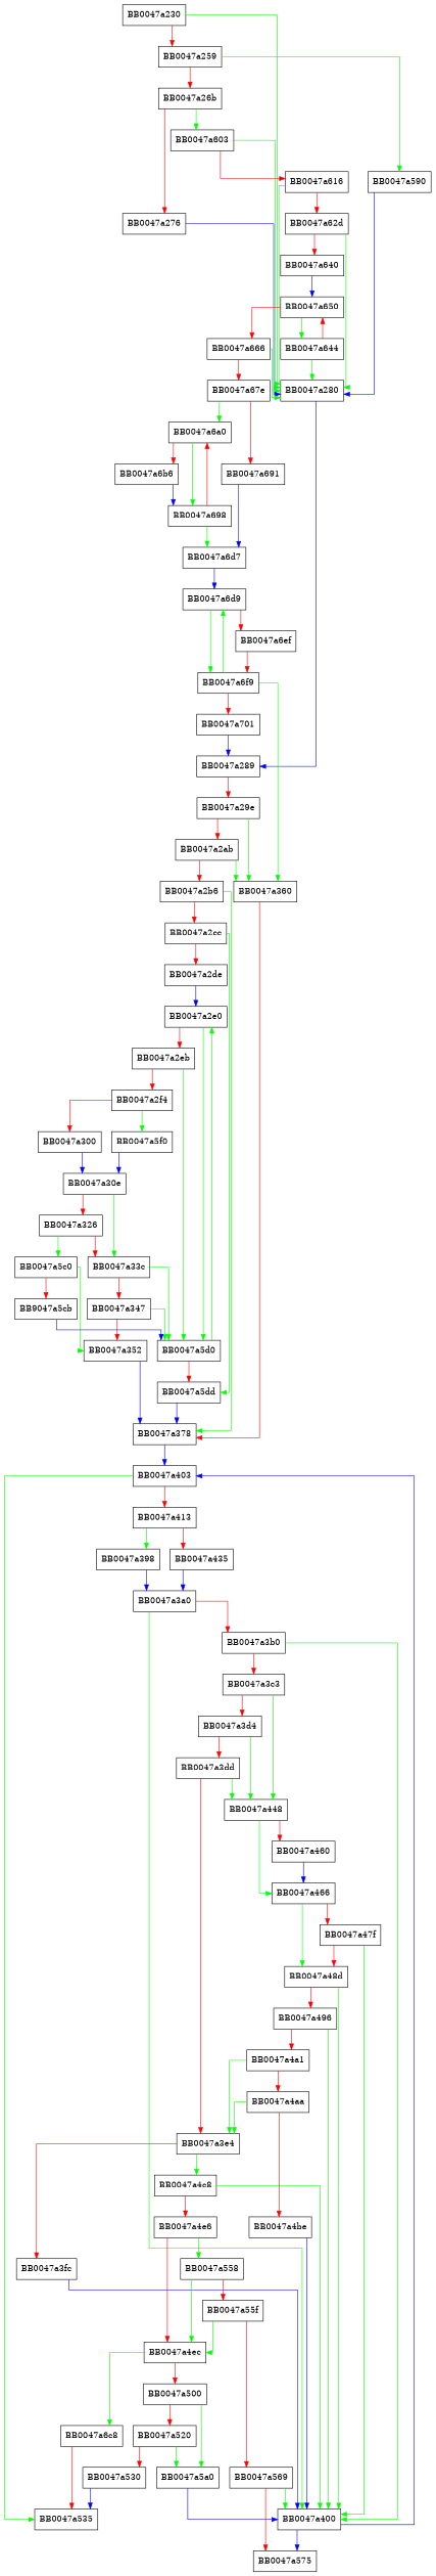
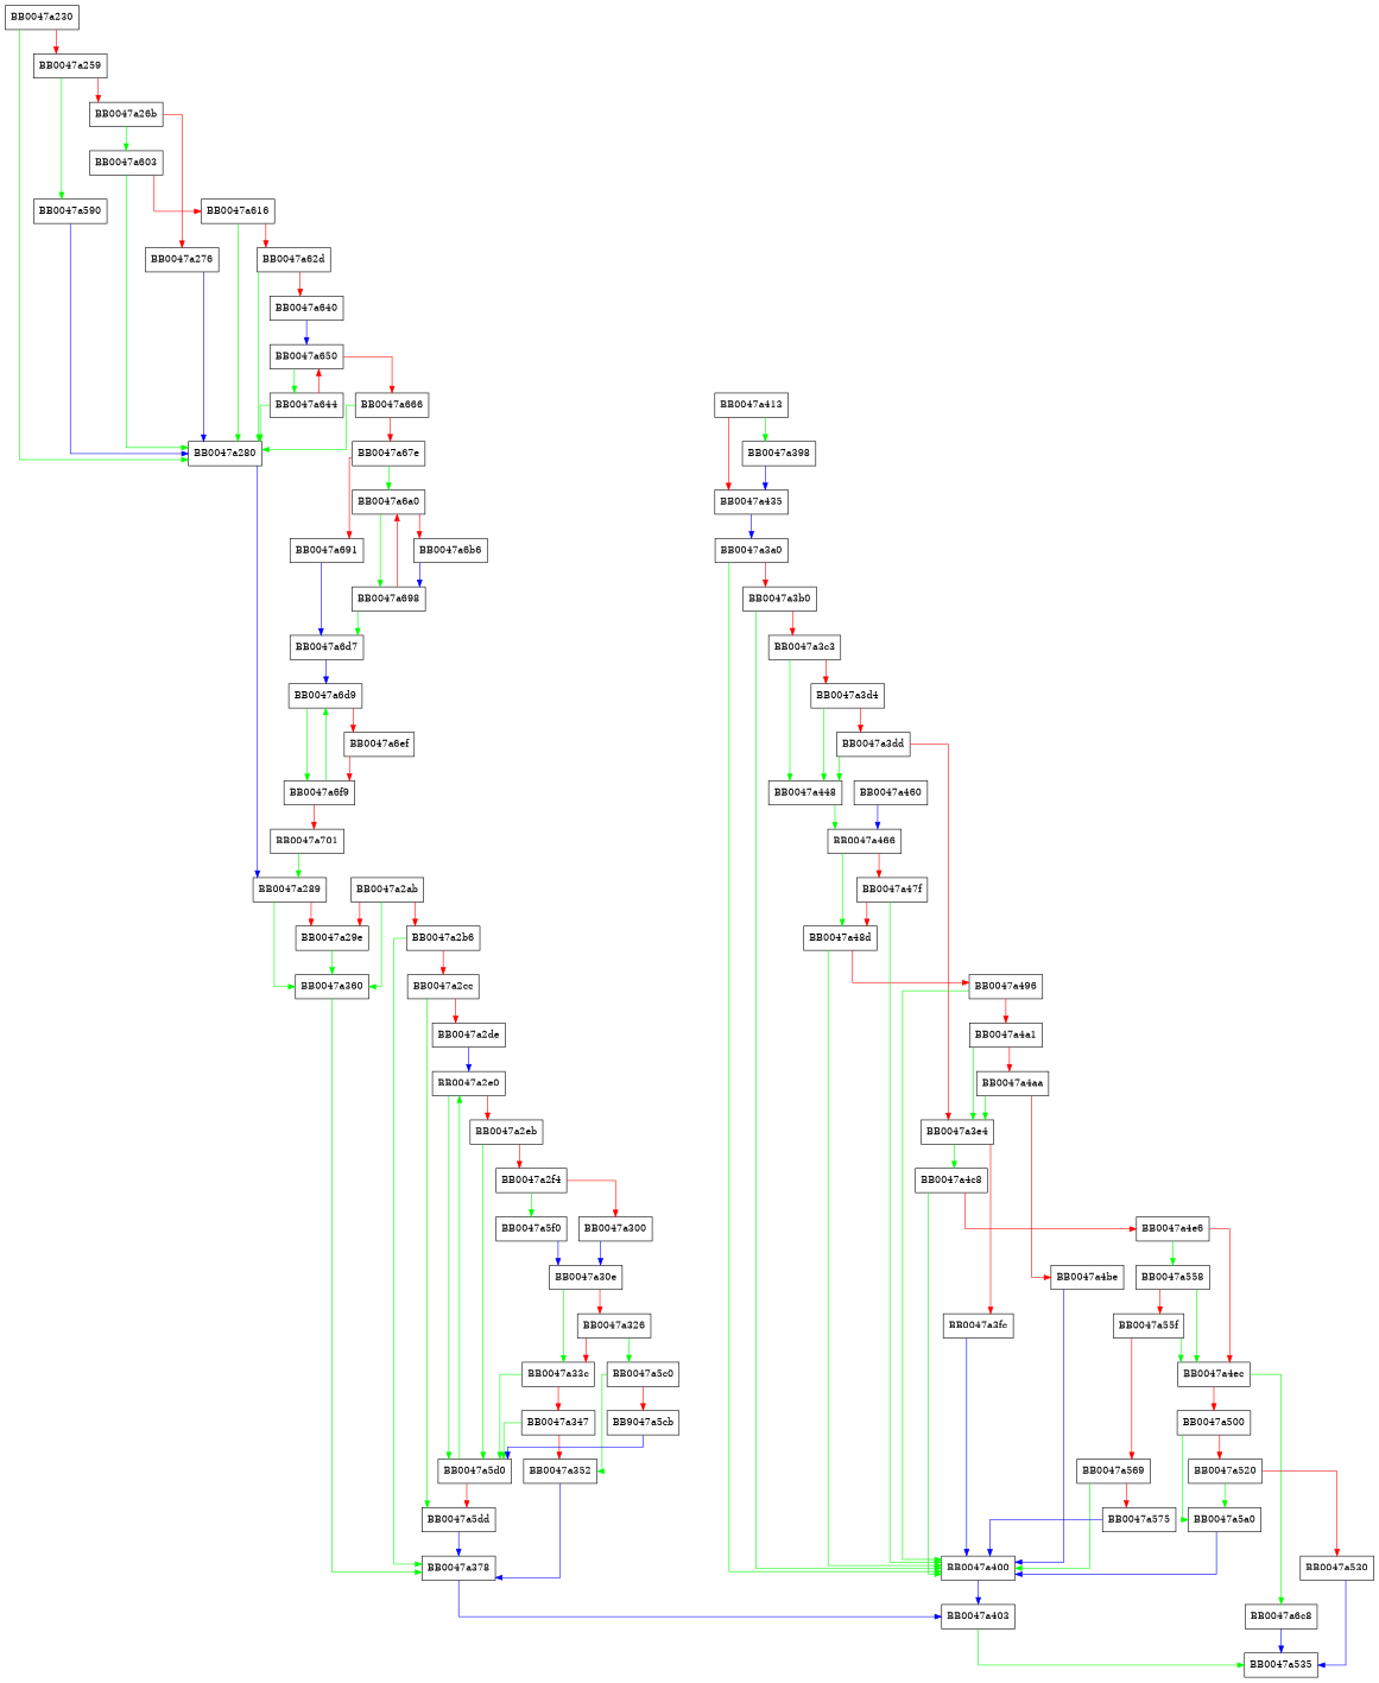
  digraph {
    splines=ortho
    node [shape=box]
    edge [color=red]
    BB0047a230
    BB0047a280
    BB0047a259
    BB0047a289
    BB0047a590
    BB0047a26b
    BB0047a360
    BB0047a29e
    BB0047a603
    BB0047a276
    BB0047a616
    BB0047a62d
    BB0047a378
    BB0047a2ab
    BB0047a403
    BB0047a2b6
    BB0047a2cc
    BB0047a5dd
    BB0047a2de
    BB0047a535
    BB0047a413
    BB0047a2e0
    BB0047a5d0
    BB0047a2eb
    BB0047a2f4
    BB0047a5f0
    BB0047a300
    BB0047a30e
    BB0047a33c
    BB0047a326
    BB0047a347
    BB0047a5c0
    BB0047a352
    n34 [label=BB9047a5cb]
    BB0047a398
    BB0047a435
    BB0047a3a0
    BB0047a400
    BB0047a3b0
    BB0047a3c3
    BB0047a448
    BB0047a3d4
    BB0047a466
    BB0047a460
    BB0047a3dd
    BB0047a48d
    BB0047a47f
    BB0047a3e4
    BB0047a4c8
    BB0047a3fc
    BB0047a4e6
    BB0047a558
    BB0047a4ec
    BB0047a496
    BB0047a4a1
    BB0047a4aa
    BB0047a4be
    BB0047a55f
    BB0047a6c8
    BB0047a500
    BB0047a569
    BB0047a5a0
    BB0047a520
    BB0047a530
    BB0047a575
    BB0047a640
    BB0047a650
    BB0047a644
    BB0047a666
    BB0047a67e
    BB0047a6a0
    BB0047a691
    BB0047a698
    BB0047a6b6
    BB0047a6d7
    BB0047a6d9
    BB0047a6f9
    BB0047a6ef
    BB0047a701
    BB0047a230 -> BB0047a280 [color=green]
    BB0047a230 -> BB0047a259
    BB0047a280 -> BB0047a289 [color=blue]
    BB0047a259 -> BB0047a590 [color=green]
    BB0047a259 -> BB0047a26b
-   BB0047a6f9 -> BB0047a360 [color=green]
+   BB0047a289 -> BB0047a360 [color=green]
    BB0047a289 -> BB0047a29e
    BB0047a590 -> BB0047a280 [color=blue]
    BB0047a26b -> BB0047a603 [color=green]
    BB0047a26b -> BB0047a276
-   BB0047a360 -> BB0047a378
+   BB0047a360 -> BB0047a378 [color=green]
    BB0047a29e -> BB0047a360 [color=green]
-   BB0047a29e -> BB0047a2ab
+   BB0047a2ab -> BB0047a29e
    BB0047a603 -> BB0047a280 [color=green]
    BB0047a603 -> BB0047a616
    BB0047a276 -> BB0047a280 [color=blue]
    BB0047a616 -> BB0047a280 [color=green]
    BB0047a616 -> BB0047a62d
    BB0047a62d -> BB0047a280 [color=green]
    BB0047a62d -> BB0047a640
    BB0047a378 -> BB0047a403 [color=blue]
    BB0047a2ab -> BB0047a360 [color=green]
    BB0047a2ab -> BB0047a2b6
    BB0047a403 -> BB0047a535 [color=green]
-   BB0047a403 -> BB0047a413
    BB0047a2b6 -> BB0047a378 [color=green]
    BB0047a2b6 -> BB0047a2cc
    BB0047a2cc -> BB0047a5dd [color=green]
    BB0047a2cc -> BB0047a2de
    BB0047a5dd -> BB0047a378 [color=blue]
    BB0047a2de -> BB0047a2e0 [color=blue]
    BB0047a413 -> BB0047a398 [color=green]
    BB0047a413 -> BB0047a435
    BB0047a2e0 -> BB0047a5d0 [color=green]
    BB0047a2e0 -> BB0047a2eb
    BB0047a5d0 -> BB0047a5dd
    BB0047a5d0 -> BB0047a2e0 [color=green]
    BB0047a2eb -> BB0047a5d0 [color=green]
    BB0047a2eb -> BB0047a2f4
    BB0047a2f4 -> BB0047a5f0 [color=green]
    BB0047a2f4 -> BB0047a300
    BB0047a5f0 -> BB0047a30e [color=blue]
    BB0047a300 -> BB0047a30e [color=blue]
    BB0047a30e -> BB0047a33c [color=green]
    BB0047a30e -> BB0047a326
    BB0047a33c -> BB0047a5d0 [color=green]
    BB0047a33c -> BB0047a347
    BB0047a326 -> BB0047a33c
    BB0047a326 -> BB0047a5c0 [color=green]
    BB0047a347 -> BB0047a5d0 [color=green]
    BB0047a347 -> BB0047a352
    BB0047a5c0 -> BB0047a352 [color=green]
    BB0047a5c0 -> n34
    BB0047a352 -> BB0047a378 [color=blue]
    n34 -> BB0047a5d0 [color=blue]
-   BB0047a398 -> BB0047a3a0 [color=blue]
+   BB0047a398 -> BB0047a435 [color=blue]
    BB0047a435 -> BB0047a3a0 [color=blue]
    BB0047a3a0 -> BB0047a400 [color=green]
    BB0047a3a0 -> BB0047a3b0
    BB0047a400 -> BB0047a403 [color=blue]
    BB0047a3b0 -> BB0047a400 [color=green]
    BB0047a3b0 -> BB0047a3c3
    BB0047a3c3 -> BB0047a448 [color=green]
    BB0047a3c3 -> BB0047a3d4
    BB0047a448 -> BB0047a466 [color=green]
-   BB0047a448 -> BB0047a460
    BB0047a3d4 -> BB0047a448 [color=green]
    BB0047a3d4 -> BB0047a3dd
    BB0047a466 -> BB0047a48d [color=green]
    BB0047a466 -> BB0047a47f
    BB0047a460 -> BB0047a466 [color=blue]
    BB0047a3dd -> BB0047a448 [color=green]
    BB0047a3dd -> BB0047a3e4
    BB0047a48d -> BB0047a400 [color=green]
    BB0047a48d -> BB0047a496
    BB0047a47f -> BB0047a400 [color=green]
    BB0047a47f -> BB0047a48d
    BB0047a3e4 -> BB0047a4c8 [color=green]
    BB0047a3e4 -> BB0047a3fc
    BB0047a4c8 -> BB0047a400 [color=green]
    BB0047a4c8 -> BB0047a4e6
    BB0047a3fc -> BB0047a400 [color=blue]
    BB0047a4e6 -> BB0047a558 [color=green]
    BB0047a4e6 -> BB0047a4ec
    BB0047a558 -> BB0047a4ec [color=green]
    BB0047a558 -> BB0047a55f
    BB0047a4ec -> BB0047a6c8 [color=green]
    BB0047a4ec -> BB0047a500
    BB0047a496 -> BB0047a400 [color=green]
    BB0047a496 -> BB0047a4a1
    BB0047a4a1 -> BB0047a3e4 [color=green]
    BB0047a4a1 -> BB0047a4aa
    BB0047a4aa -> BB0047a3e4 [color=green]
    BB0047a4aa -> BB0047a4be
    BB0047a4be -> BB0047a400 [color=blue]
    BB0047a55f -> BB0047a4ec [color=green]
    BB0047a55f -> BB0047a569
-   BB0047a6c8 -> BB0047a535
+   BB0047a6c8 -> BB0047a535 [color=blue]
    BB0047a500 -> BB0047a5a0 [color=green]
    BB0047a500 -> BB0047a520
    BB0047a569 -> BB0047a400 [color=green]
    BB0047a569 -> BB0047a575
    BB0047a5a0 -> BB0047a400 [color=blue]
    BB0047a520 -> BB0047a5a0 [color=green]
    BB0047a520 -> BB0047a530
    BB0047a530 -> BB0047a535 [color=blue]
-   BB0047a400 -> BB0047a575 [color=blue]
+   BB0047a575 -> BB0047a400 [color=blue]
    BB0047a640 -> BB0047a650 [color=blue]
    BB0047a650 -> BB0047a644 [color=green]
    BB0047a650 -> BB0047a666
    BB0047a644 -> BB0047a280 [color=green]
    BB0047a644 -> BB0047a650
    BB0047a666 -> BB0047a280 [color=green]
    BB0047a666 -> BB0047a67e
    BB0047a67e -> BB0047a6a0 [color=green]
    BB0047a67e -> BB0047a691
    BB0047a6a0 -> BB0047a698 [color=green]
    BB0047a6a0 -> BB0047a6b6
    BB0047a691 -> BB0047a6d7 [color=blue]
    BB0047a698 -> BB0047a6a0
    BB0047a698 -> BB0047a6d7 [color=green]
    BB0047a6b6 -> BB0047a698 [color=blue]
    BB0047a6d7 -> BB0047a6d9 [color=blue]
    BB0047a6d9 -> BB0047a6f9 [color=green]
    BB0047a6d9 -> BB0047a6ef
    BB0047a6f9 -> BB0047a6d9 [color=green]
    BB0047a6f9 -> BB0047a701
    BB0047a6ef -> BB0047a6f9
-   BB0047a701 -> BB0047a289 [color=blue]
+   BB0047a701 -> BB0047a289 [color=green]
  }
